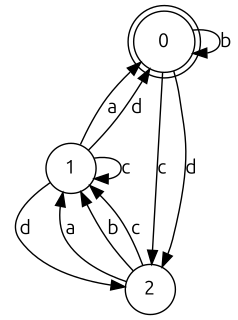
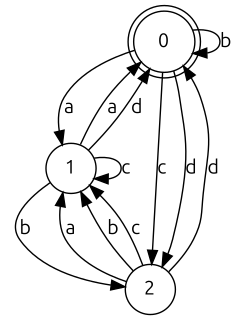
  digraph {
    fontname=Ubuntu
    rankdir=TB
    node [color=black fillcolor=white fontname=Ubuntu shape=circle style=filled]
    edge [fontname=Ubuntu]
    n1 [label=0 shape=doublecircle style="rounded,filled"]
    n2 [label=1]
    n3 [label=2]
    n1 -> n1 [label=b]
+   n1 -> n2 [label=a]
    n1 -> n3 [label=c]
    n1 -> n3 [label=d]
    n2 -> n1 [label=a]
    n2 -> n1 [label=d]
    n2 -> n2 [label=c]
-   n2 -> n3 [label=d]
+   n2 -> n3 [label=b]
+   n3 -> n1 [label=d]
    n3 -> n2 [label=a]
    n3 -> n2 [label=b]
    n3 -> n2 [label=c]
  }
